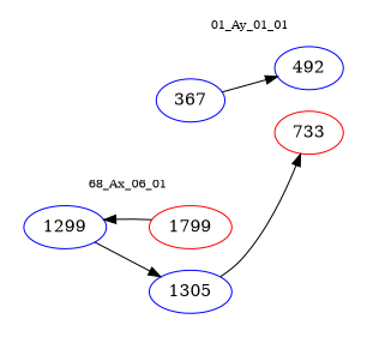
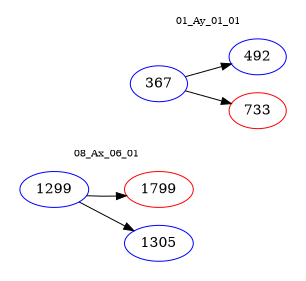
  digraph {
    rankdir=LR
    node [color=blue]
    edge [color=black]
    n1 [label=367]
    n2 [label=492]
    n3 [color=red label=733]
    n4 [label=1299]
    n5 [label=1305]
    n6 [color=red label=1799]
    subgraph cluster_1 {
      color=white
      fontsize=10
      label="01_Ay_01_01"
      n1
      n2
      n3
    }
    subgraph cluster_2 {
      color=white
      fontsize=10
-     label="68_Ax_06_01"
+     label="08_Ax_06_01"
      n4
      n5
      n6
    }
    n1 -> n2
-   n5 -> n3
+   n1 -> n3
    n4 -> n5
-   n6 -> n4
+   n4 -> n6
  }
